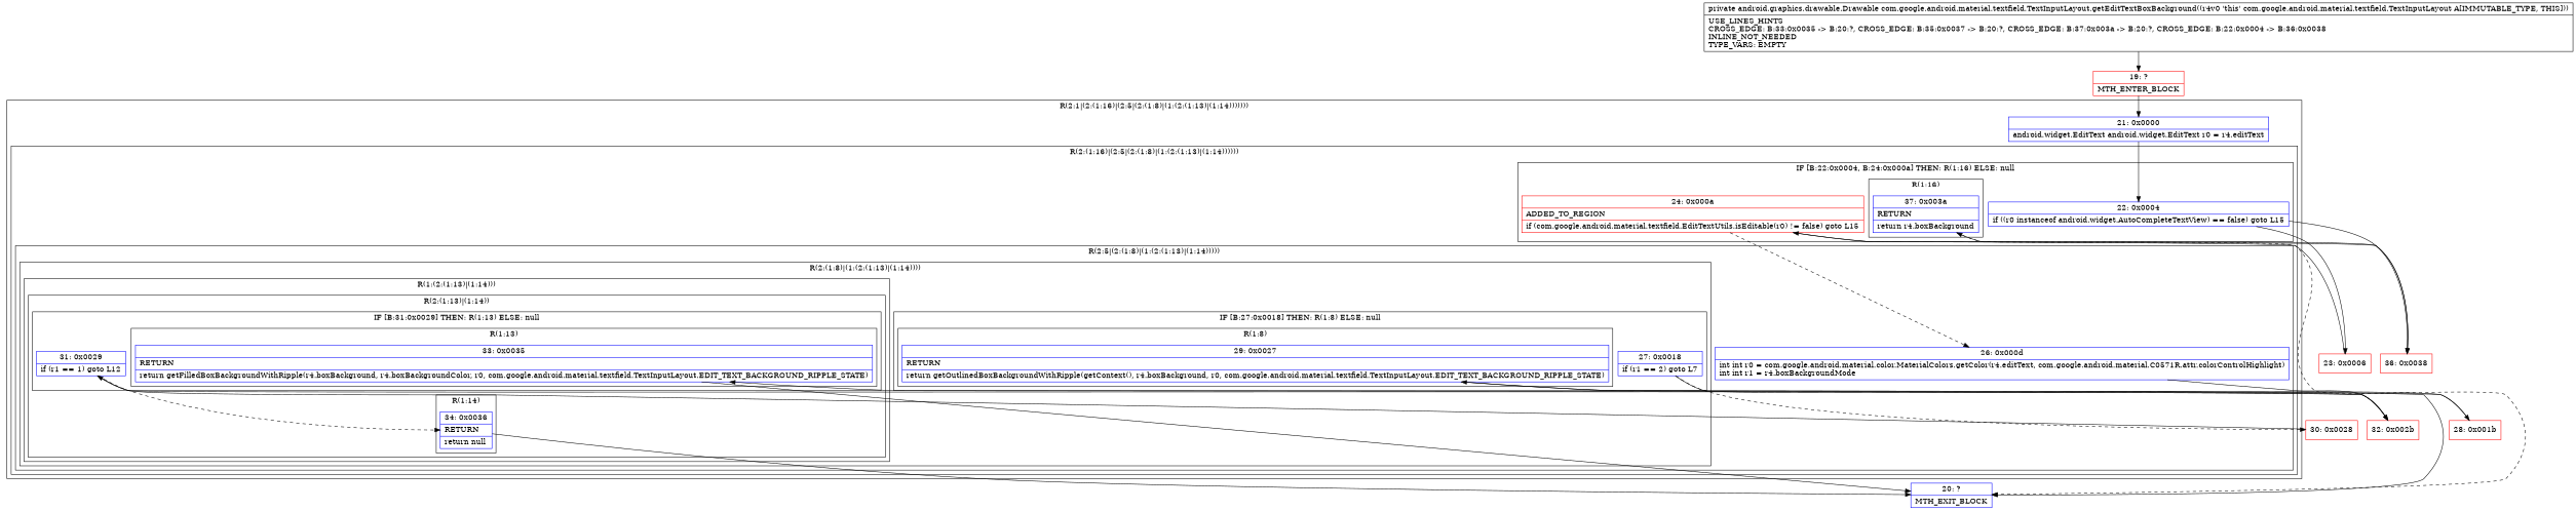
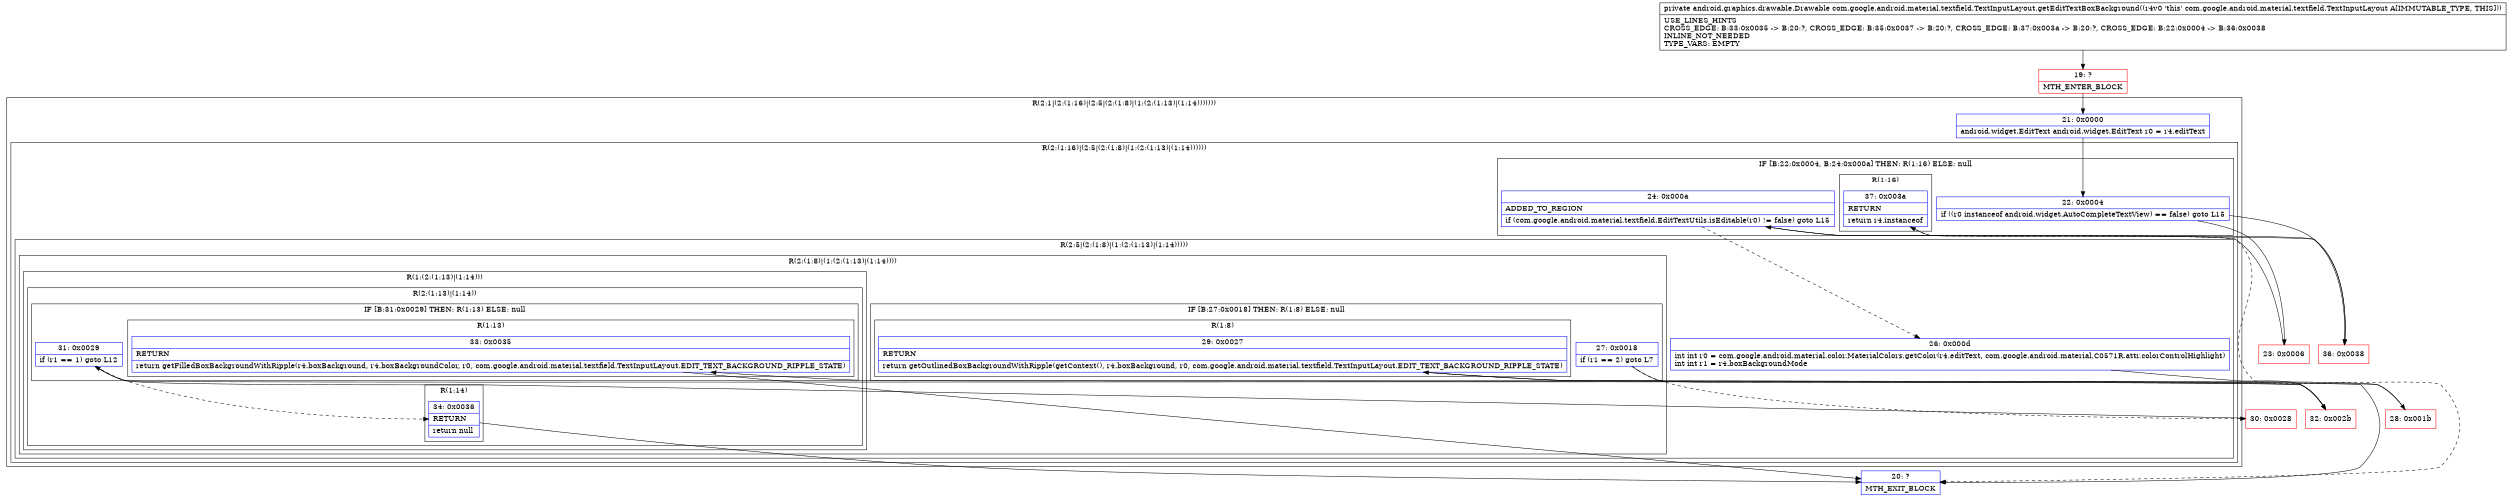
  digraph {
    node [color=blue shape=record]
-   n1 [label="{37\:\ 0x003a|RETURN\l|return r4.boxBackground\l}"]
+   n1 [label="{37\:\ 0x003a|RETURN\l|return r4.instanceof\l}"]
    n2 [label="{22\:\ 0x0004|if ((r0 instanceof android.widget.AutoCompleteTextView) == false) goto L15\l}"]
-   n3 [color=red label="{24\:\ 0x000a|ADDED_TO_REGION\l|if (com.google.android.material.textfield.EditTextUtils.isEditable(r0) != false) goto L15\l}"]
+   n3 [label="{24\:\ 0x000a|ADDED_TO_REGION\l|if (com.google.android.material.textfield.EditTextUtils.isEditable(r0) != false) goto L15\l}"]
    n4 [label="{29\:\ 0x0027|RETURN\l|return getOutlinedBoxBackgroundWithRipple(getContext(), r4.boxBackground, r0, com.google.android.material.textfield.TextInputLayout.EDIT_TEXT_BACKGROUND_RIPPLE_STATE)\l}"]
    n5 [label="{27\:\ 0x0018|if (r1 == 2) goto L7\l}"]
    n6 [label="{33\:\ 0x0035|RETURN\l|return getFilledBoxBackgroundWithRipple(r4.boxBackground, r4.boxBackgroundColor, r0, com.google.android.material.textfield.TextInputLayout.EDIT_TEXT_BACKGROUND_RIPPLE_STATE)\l}"]
    n7 [label="{31\:\ 0x0029|if (r1 == 1) goto L12\l}"]
    n8 [label="{34\:\ 0x0036|RETURN\l|return null\l}"]
    n9 [label="{26\:\ 0x000d|int int r0 = com.google.android.material.color.MaterialColors.getColor(r4.editText, com.google.android.material.C0571R.attr.colorControlHighlight)\lint int r1 = r4.boxBackgroundMode\l}"]
    n10 [label="{21\:\ 0x0000|android.widget.EditText android.widget.EditText r0 = r4.editText\l}"]
    n11 [label="{20\:\ ?|MTH_EXIT_BLOCK\l}"]
    n12 [color=red label="{23\:\ 0x0006}"]
    n13 [color=red label="{36\:\ 0x0038}"]
    n14 [color=red label="{28\:\ 0x001b}"]
    n15 [color=red label="{30\:\ 0x0028}"]
    n16 [color=red label="{32\:\ 0x002b}"]
    n17 [color=red label="{19\:\ ?|MTH_ENTER_BLOCK\l}"]
    n18 [label="{private android.graphics.drawable.Drawable com.google.android.material.textfield.TextInputLayout.getEditTextBoxBackground((r4v0 'this' com.google.android.material.textfield.TextInputLayout A[IMMUTABLE_TYPE, THIS]))  | USE_LINES_HINTS\lCROSS_EDGE: B:33:0x0035 \-\> B:20:?, CROSS_EDGE: B:35:0x0037 \-\> B:20:?, CROSS_EDGE: B:37:0x003a \-\> B:20:?, CROSS_EDGE: B:22:0x0004 \-\> B:36:0x0038\lINLINE_NOT_NEEDED\lTYPE_VARS: EMPTY\l}" color=""]
    subgraph cluster_1 {
      label="R(2:1|(2:(1:16)|(2:5|(2:(1:8)|(1:(2:(1:13)|(1:14)))))))"
      n10
      subgraph cluster_2 {
        label="R(2:(1:16)|(2:5|(2:(1:8)|(1:(2:(1:13)|(1:14))))))"
        subgraph cluster_3 {
          label="IF [B:22:0x0004, B:24:0x000a] THEN: R(1:16) ELSE: null"
          n2
          n3
          subgraph cluster_4 {
            label="R(1:16)"
            n1
          }
        }
        subgraph cluster_5 {
          label="R(2:5|(2:(1:8)|(1:(2:(1:13)|(1:14)))))"
          n9
          subgraph cluster_6 {
            label="R(2:(1:8)|(1:(2:(1:13)|(1:14))))"
            subgraph cluster_7 {
              label="IF [B:27:0x0018] THEN: R(1:8) ELSE: null"
              n5
              subgraph cluster_8 {
                label="R(1:8)"
                n4
              }
            }
            subgraph cluster_9 {
              label="R(1:(2:(1:13)|(1:14)))"
              subgraph cluster_10 {
                label="R(2:(1:13)|(1:14))"
                subgraph cluster_11 {
                  label="IF [B:31:0x0029] THEN: R(1:13) ELSE: null"
                  n7
                  subgraph cluster_12 {
                    label="R(1:13)"
                    n6
                  }
                }
                subgraph cluster_13 {
                  label="R(1:14)"
                  n8
                }
              }
            }
          }
        }
      }
    }
    n1 -> n11 [style=dashed]
    n2 -> n12 [style=solid]
    n2 -> n13
    n3 -> n9 [style=dashed]
    n3 -> n13
    n4 -> n11
    n5 -> n14
    n5 -> n15 [style=dashed]
    n6 -> n11
    n7 -> n8 [style=dashed]
    n7 -> n16
    n8 -> n11
    n9 -> n16
    n10 -> n2
    n12 -> n3
    n13 -> n1
    n14 -> n4
    n15 -> n7
    n16 -> n6
    n17 -> n10
    n18 -> n17
  }
